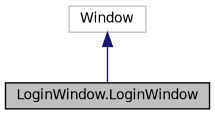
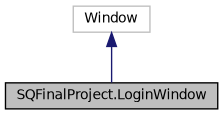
  digraph {
    fontname="DejaVu Sans"
    node [fontname="DejaVu Sans" fontsize=10 shape=record style=filled]
-   n1 [color=black fillcolor=grey75 fontcolor=black height=0.2 label="LoginWindow.LoginWindow" width=0.4]
+   n1 [color=black fillcolor=grey75 fontcolor=black height=0.2 label="SQFinalProject.LoginWindow" width=0.4]
    n2 [color=grey75 fillcolor=white height=0.2 label=Window width=0.4]
    n2 -> n1 [color=midnightblue dir=back fontname="DejaVu Sans" fontsize=10 labelfontname=Helvetica labelfontsize=10 style=solid]
  }
